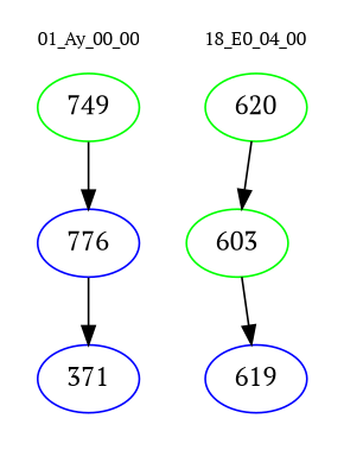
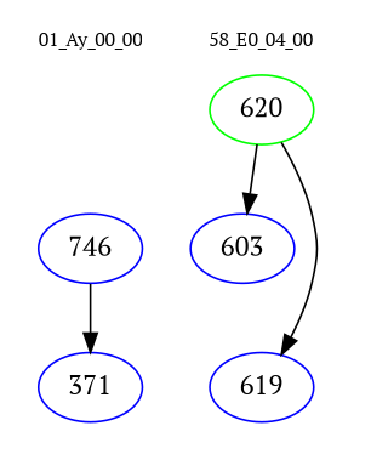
  digraph {
    fontname="PT Serif"
    node [color=blue fontname="PT Serif"]
    edge [color=black fontname="PT Serif"]
-   n1 [color=green label=749]
-   n2 [label=776]
+   n2 [label=746]
    n3 [label=371]
    n4 [color=green label=620]
-   n5 [color=green label=603]
+   n5 [label=603]
    n6 [label=619]
    subgraph cluster_1 {
      color=white
      fontsize=10
      label="01_Ay_00_00"
-     n1
      n2
      n3
    }
    subgraph cluster_2 {
      color=white
      fontsize=10
-     label="18_E0_04_00"
+     label="58_E0_04_00"
      n4
      n5
      n6
    }
-   n1 -> n2
    n2 -> n3
    n4 -> n5
-   n5 -> n6
+   n4 -> n6
  }
